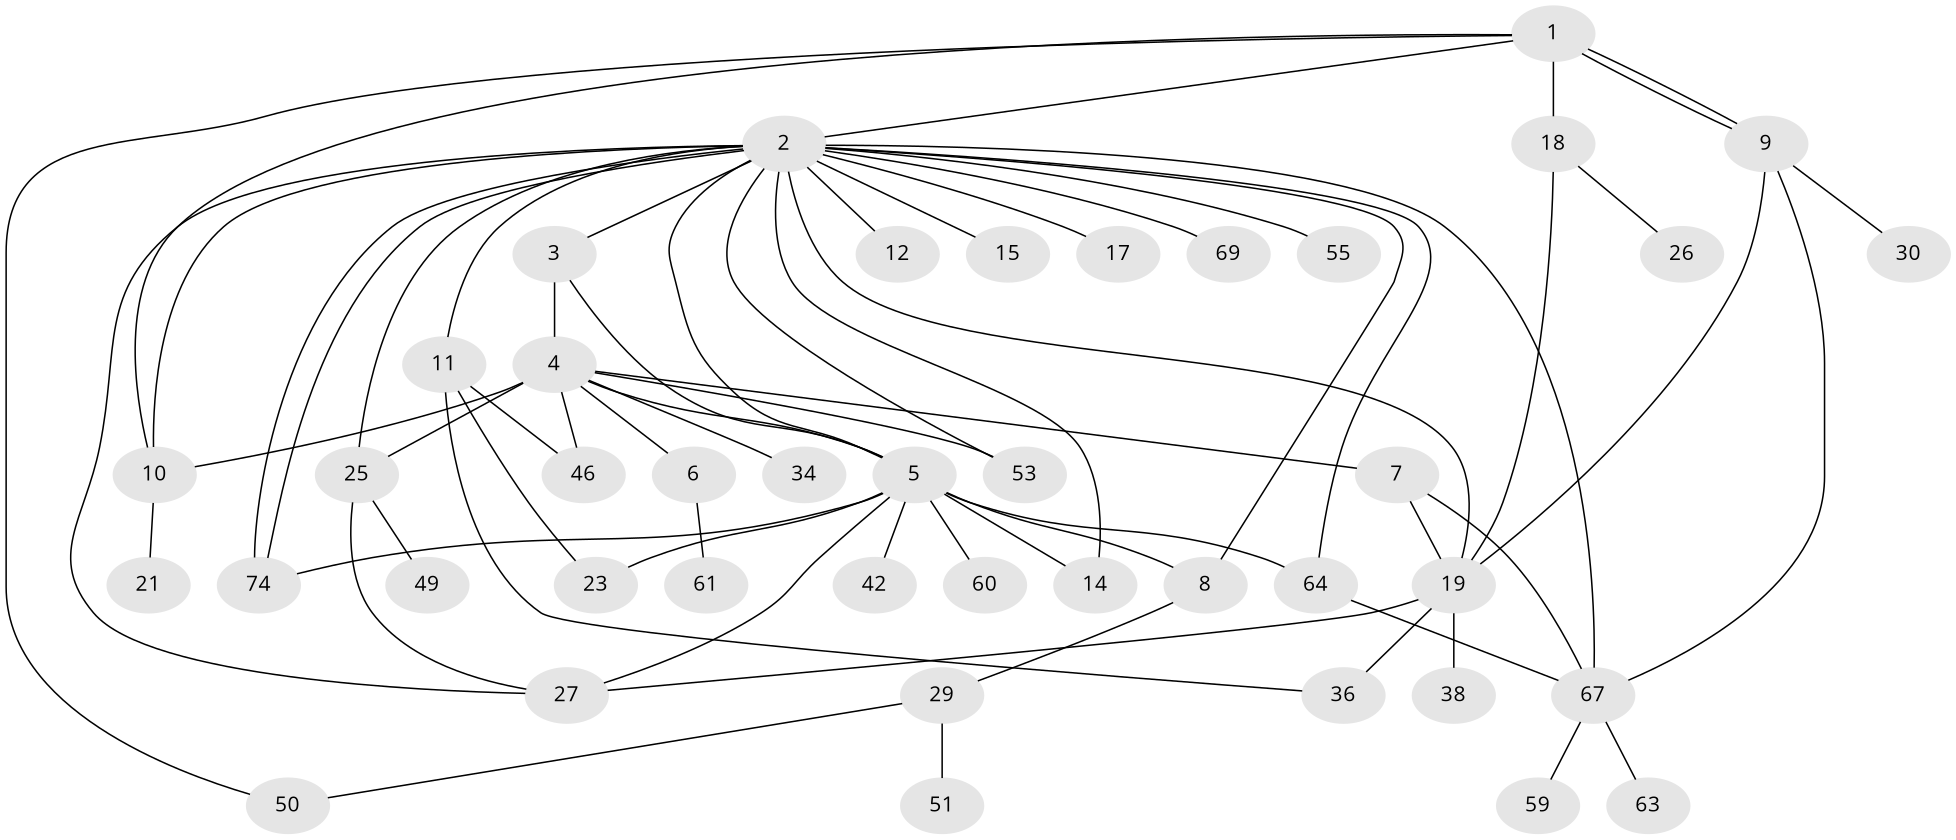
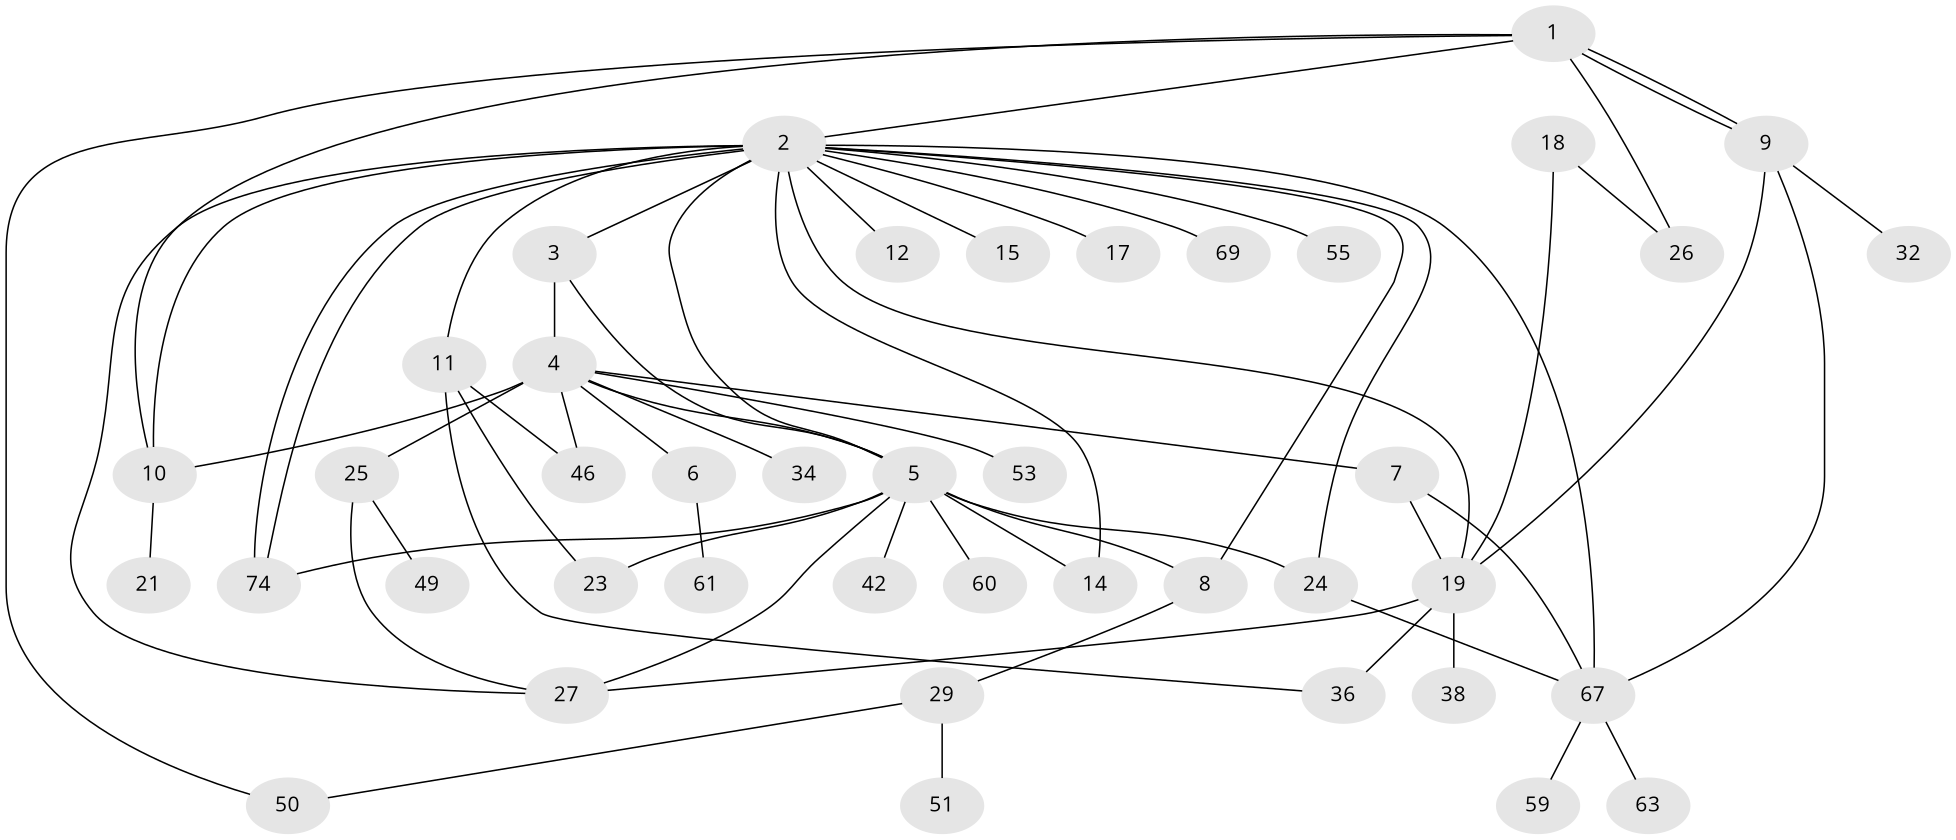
  graph {
    fontname="Open Sans"
    node [color=gray90 fontname="Open Sans" style=filled]
    edge [fontname="Open Sans"]
    2 [super="+13"]
    10 [super="+43"]
    3 [super="+37"]
    5 [super="+20"]
    8 [super="+44"]
    11 [super="+30"]
    12
    14 [super="+16"]
    15 [super="+33"]
    17 [super="+46"]
    19 [super="+31"]
-   24 [label=64]
+   24
    25 [super="+40"]
    27 [super="+45"]
    n15 [label=69]
    n16 [label=67 super="+56"]
    53
    n18 [label=74]
    55
    1
    9 [super="+22"]
    18 [super="+52"]
    50
-   32 [label=30]
+   32
    21
    26
    4 [super="+57"]
    23 [super="+35"]
    42
    60
    29 [super="+38"]
    n32 [label=46]
    36
    n34 [label=38]
    49
    59
    63
    6
    7
    34 [super="+48"]
    61
    51
    2 -- 10
    2 -- 3
    2 -- 5
    2 -- 8
    2 -- 11
    2 -- 12
    2 -- 14
    2 -- 15
    2 -- 17 [weight=2]
    2 -- 19
    2 -- 24
-   2 -- 25 [weight=2]
    2 -- 27
    2 -- n15
    2 -- n16
-   2 -- 53
    2 -- n18
    2 -- n18
    2 -- 55
    10 -- 21
    3 -- 5
    3 -- 4
    5 -- 8
    5 -- 14
    5 -- 24 [weight=2]
    5 -- 27
    5 -- n18
    5 -- 23
    5 -- 42
    5 -- 60
    8 -- 29
    11 -- 23
    11 -- n32
    11 -- 36
    19 -- 27
    19 -- 36
    19 -- n34
    24 -- n16
    25 -- 27
    25 -- 49
    n16 -- 59
    n16 -- 63
    1 -- 2
    1 -- 10
    1 -- 9
    1 -- 9
-   1 -- 18
+   1 -- 26
    1 -- 50
    9 -- 19
    9 -- n16
    9 -- 32
    18 -- 19
    18 -- 26
    4 -- 10
    4 -- 5
    4 -- 25
    4 -- 53
    4 -- n32
    4 -- 6
    4 -- 7
    4 -- 34
    29 -- 50
    29 -- 51
    6 -- 61
    7 -- 19
    7 -- n16
  }
